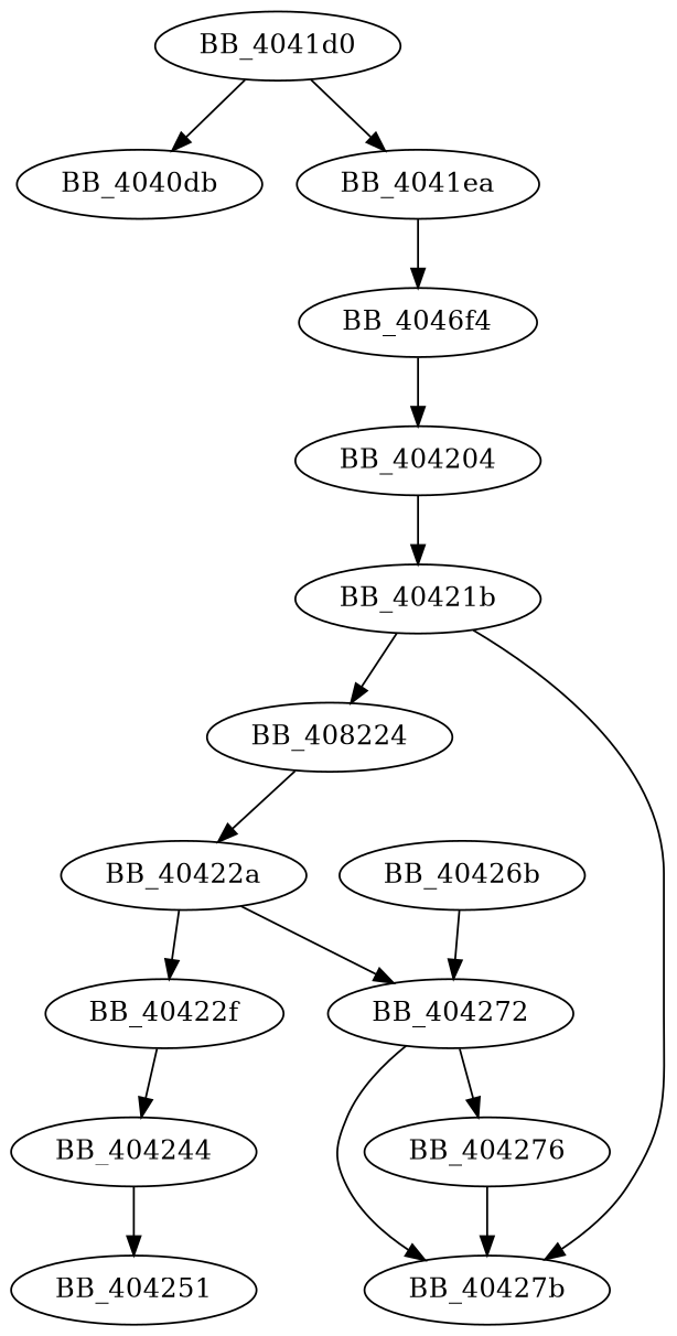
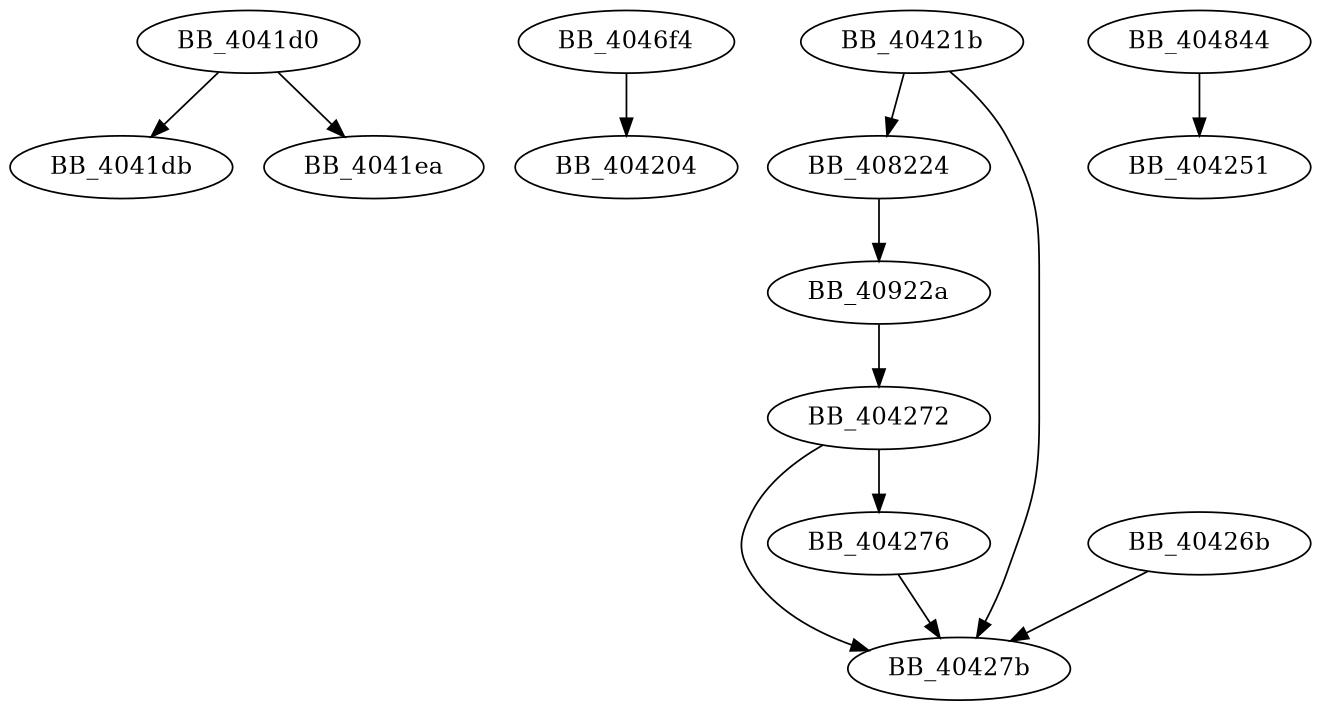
  digraph {
    BB_4041d0
-   BB_4041db [label=BB_4040db]
+   BB_4041db
    BB_4041ea
    n4 [label=BB_4046f4]
    BB_404204
    BB_40421b
    n7 [label=BB_408224]
    BB_40427b
-   BB_40422a
-   BB_40422f
+   BB_40422a [label=BB_40922a]
    BB_404272
-   BB_404244
+   BB_404244 [label=BB_404844]
    BB_404276
    BB_404251
    BB_40426b
    BB_4041d0 -> BB_4041db
    BB_4041d0 -> BB_4041ea
-   BB_4041ea -> n4
    n4 -> BB_404204
-   BB_404204 -> BB_40421b
    BB_40421b -> n7
    BB_40421b -> BB_40427b
    n7 -> BB_40422a
-   BB_40422a -> BB_40422f
    BB_40422a -> BB_404272
-   BB_40422f -> BB_404244
    BB_404272 -> BB_40427b
    BB_404272 -> BB_404276
    BB_404244 -> BB_404251
    BB_404276 -> BB_40427b
-   BB_40426b -> BB_404272
+   BB_40426b -> BB_40427b
  }
